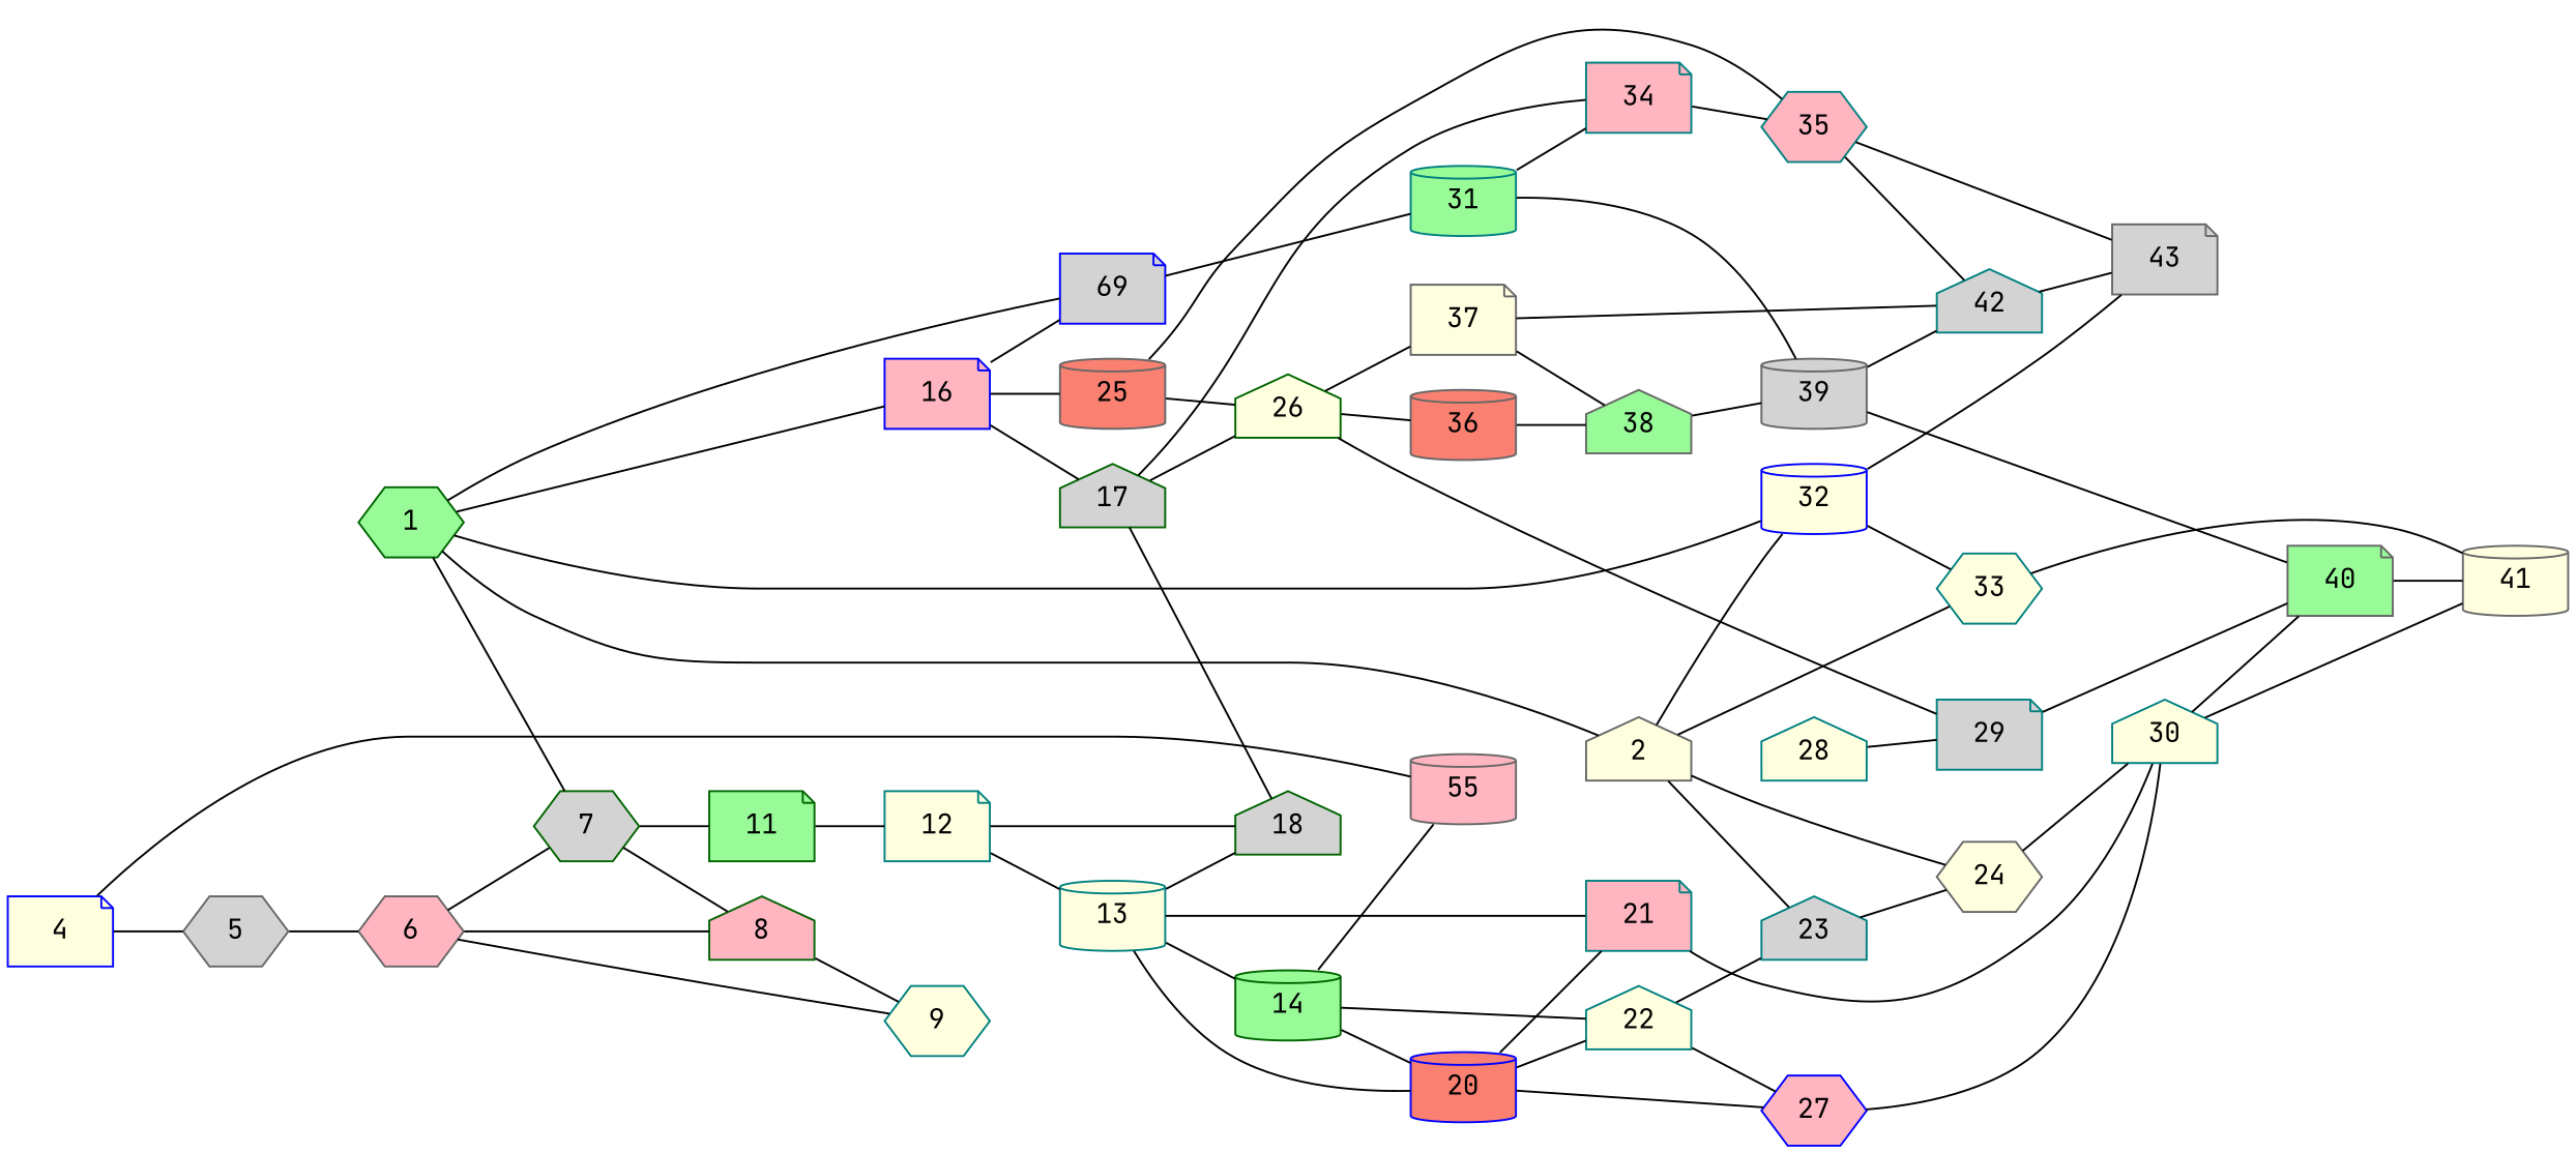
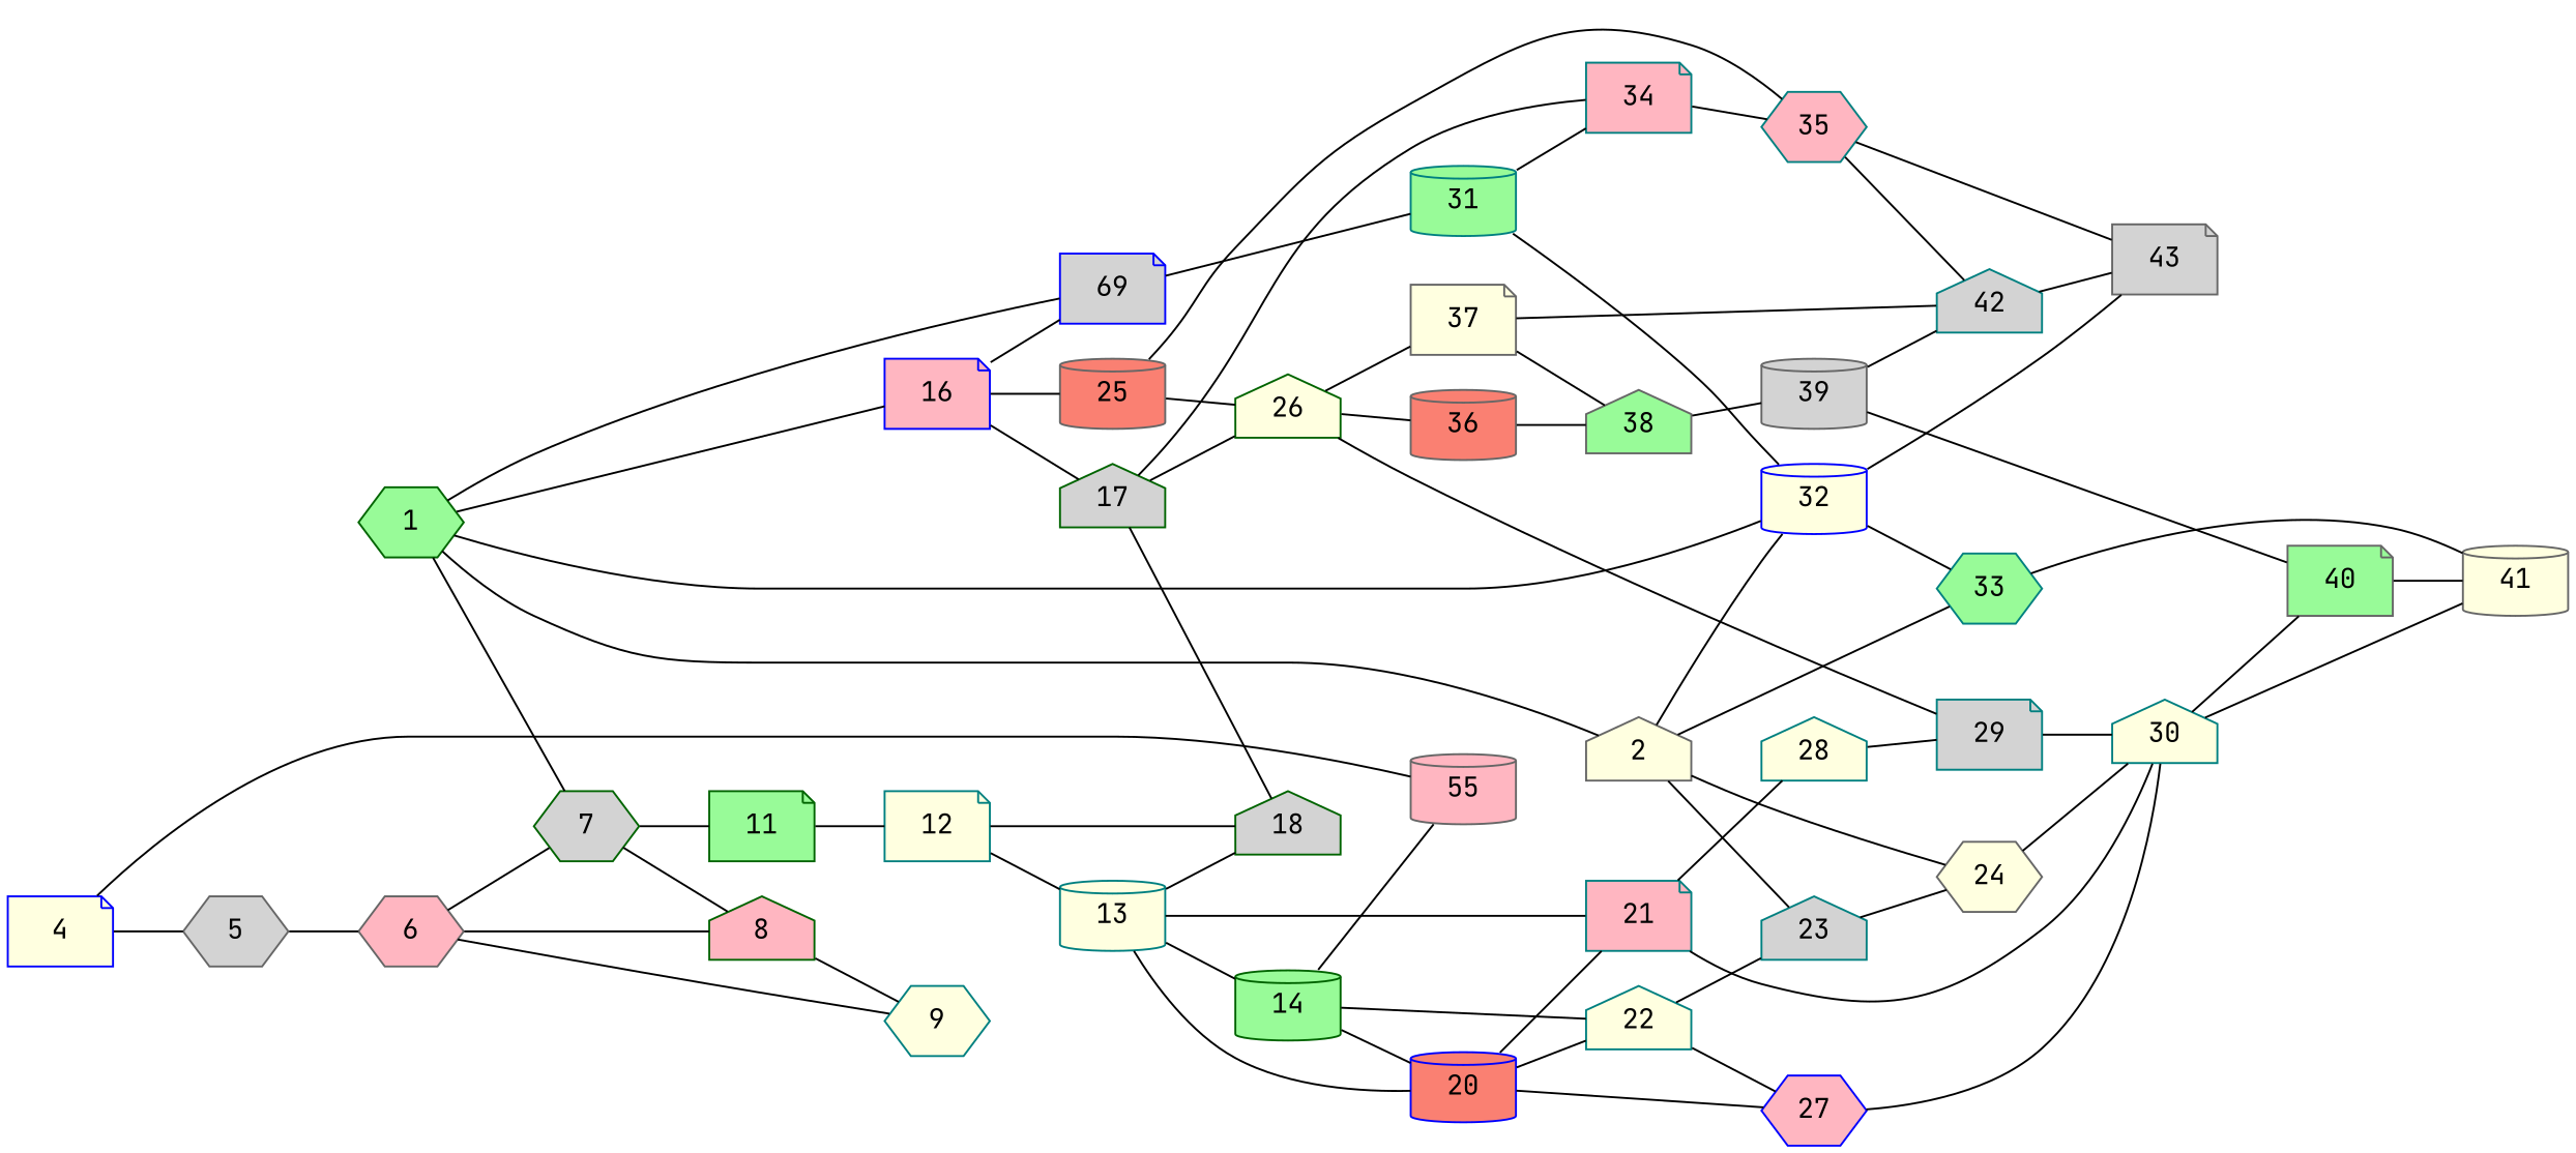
  graph {
    fontname="JetBrains Mono"
    rankdir=LR
    node [color=teal fillcolor=lightyellow fontname="JetBrains Mono" shape=house style=filled]
    edge [fontname="JetBrains Mono" weight=1.0]
    1 [color=darkgreen fillcolor=palegreen shape=hexagon]
    2 [color=gray40]
    7 [color=darkgreen fillcolor=lightgrey shape=hexagon]
    16 [color=blue fillcolor=lightpink shape=note]
    n5 [color=blue fillcolor=lightgrey label=69 shape=note]
    32 [color=blue shape=cylinder]
    23 [fillcolor=lightgrey]
    24 [color=gray40 shape=hexagon]
-   33 [shape=hexagon]
+   33 [fillcolor=palegreen shape=hexagon]
    8 [color=darkgreen fillcolor=lightpink]
    11 [color=darkgreen fillcolor=palegreen shape=note]
    17 [color=darkgreen fillcolor=lightgrey]
    25 [color=gray40 fillcolor=salmon shape=cylinder]
    31 [fillcolor=palegreen shape=cylinder]
    43 [color=gray40 fillcolor=lightgrey shape=note]
    30
    41 [color=gray40 shape=cylinder]
    4 [color=blue shape=note]
    n19 [color=gray40 fillcolor=lightpink label=55 shape=cylinder]
    5 [color=gray40 fillcolor=lightgrey shape=hexagon]
    6 [color=gray40 fillcolor=lightpink shape=hexagon]
    9 [shape=hexagon]
    12 [shape=note]
    13 [shape=cylinder]
    18 [color=darkgreen fillcolor=lightgrey]
    14 [color=darkgreen fillcolor=palegreen shape=cylinder]
    20 [color=blue fillcolor=salmon shape=cylinder]
    22
    21 [fillcolor=lightpink shape=note]
    27 [color=blue fillcolor=lightpink shape=hexagon]
    28
    26 [color=darkgreen]
    34 [fillcolor=lightpink shape=note]
    35 [fillcolor=lightpink shape=hexagon]
    29 [fillcolor=lightgrey shape=note]
    36 [color=gray40 fillcolor=salmon shape=cylinder]
    37 [color=gray40 shape=note]
    40 [color=gray40 fillcolor=palegreen shape=note]
    42 [fillcolor=lightgrey]
    38 [color=gray40 fillcolor=palegreen]
    39 [color=gray40 fillcolor=lightgrey shape=cylinder]
    1 -- 2
    1 -- 7
    1 -- 16
    1 -- n5 [weight=2.0]
    1 -- 32
    2 -- 32
    2 -- 23
    2 -- 24
    2 -- 33
    7 -- 8
    7 -- 11 [weight=2.0]
    16 -- n5 [weight=2.0]
    16 -- 17
    16 -- 25
    n5 -- 31 [weight=2.0]
    32 -- 33 [weight=2.0]
    32 -- 43
    23 -- 24 [weight=2.0]
    24 -- 30
    33 -- 41 [weight=2.0]
    8 -- 9
    11 -- 12
    17 -- 18 [weight=3.0]
    17 -- 26
    17 -- 34
    25 -- 26 [weight=2.0]
    25 -- 35
-   31 -- 39
+   31 -- 32
    31 -- 34 [weight=2.0]
    30 -- 41
    30 -- 40
    4 -- n19
    4 -- 5 [weight=2.0]
    5 -- 6 [weight=2.0]
    6 -- 7
    6 -- 8
    6 -- 9 [weight=2.0]
    12 -- 13
    12 -- 18 [weight=2.0]
    13 -- 18
    13 -- 14
    13 -- 20
    13 -- 21
    14 -- n19
    14 -- 20
    14 -- 22
    20 -- 22
    20 -- 21 [weight=2.0]
    20 -- 27
    22 -- 23 [weight=2.0]
    22 -- 27 [weight=2.0]
    21 -- 30
+   21 -- 28
    27 -- 30
    28 -- 29 [weight=2.0]
    26 -- 29
    26 -- 36
    26 -- 37
    34 -- 35 [weight=2.0]
    35 -- 43 [weight=2.0]
    35 -- 42
-   29 -- 40 [weight=2.0]
+   29 -- 30 [weight=2.0]
    36 -- 38 [weight=2.0]
    37 -- 42
    37 -- 38
    40 -- 41 [weight=3.0]
    42 -- 43
    38 -- 39 [weight=2.0]
    39 -- 40 [weight=2.0]
    39 -- 42 [weight=2.0]
  }
